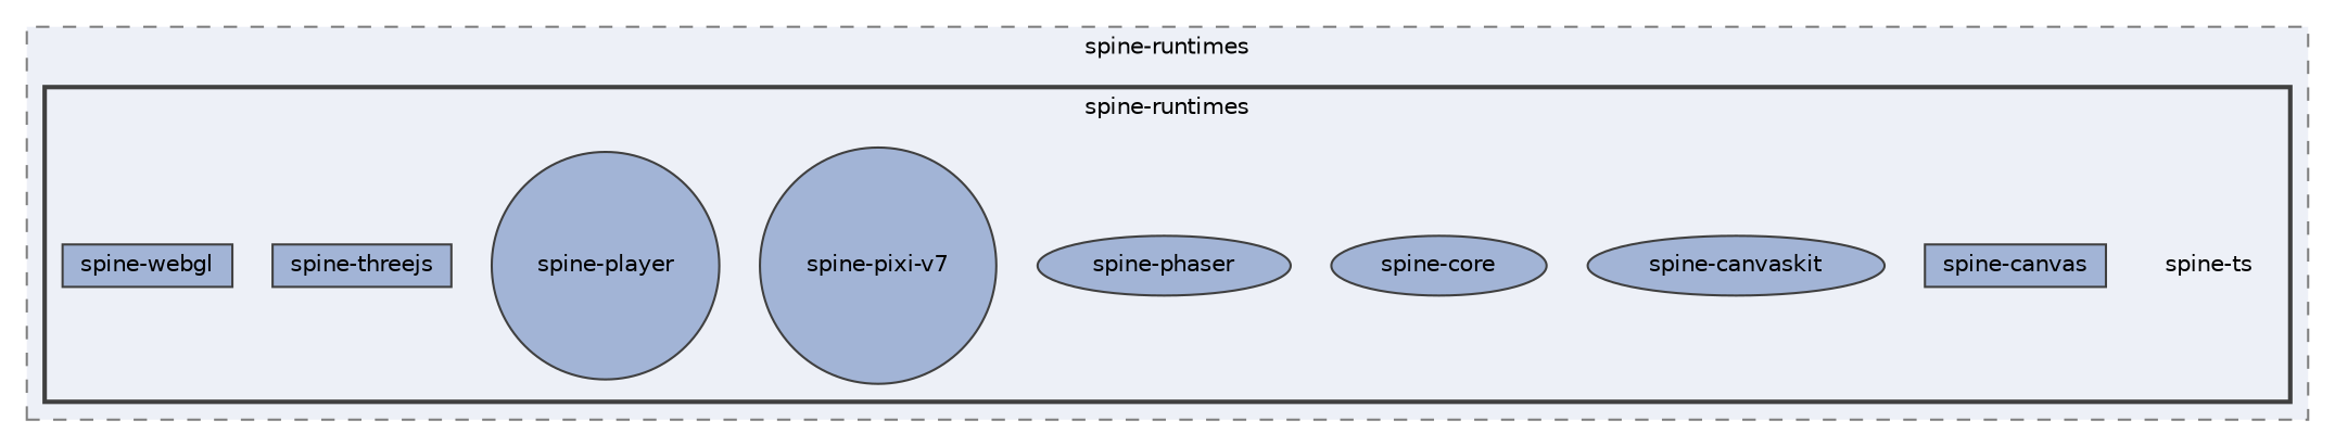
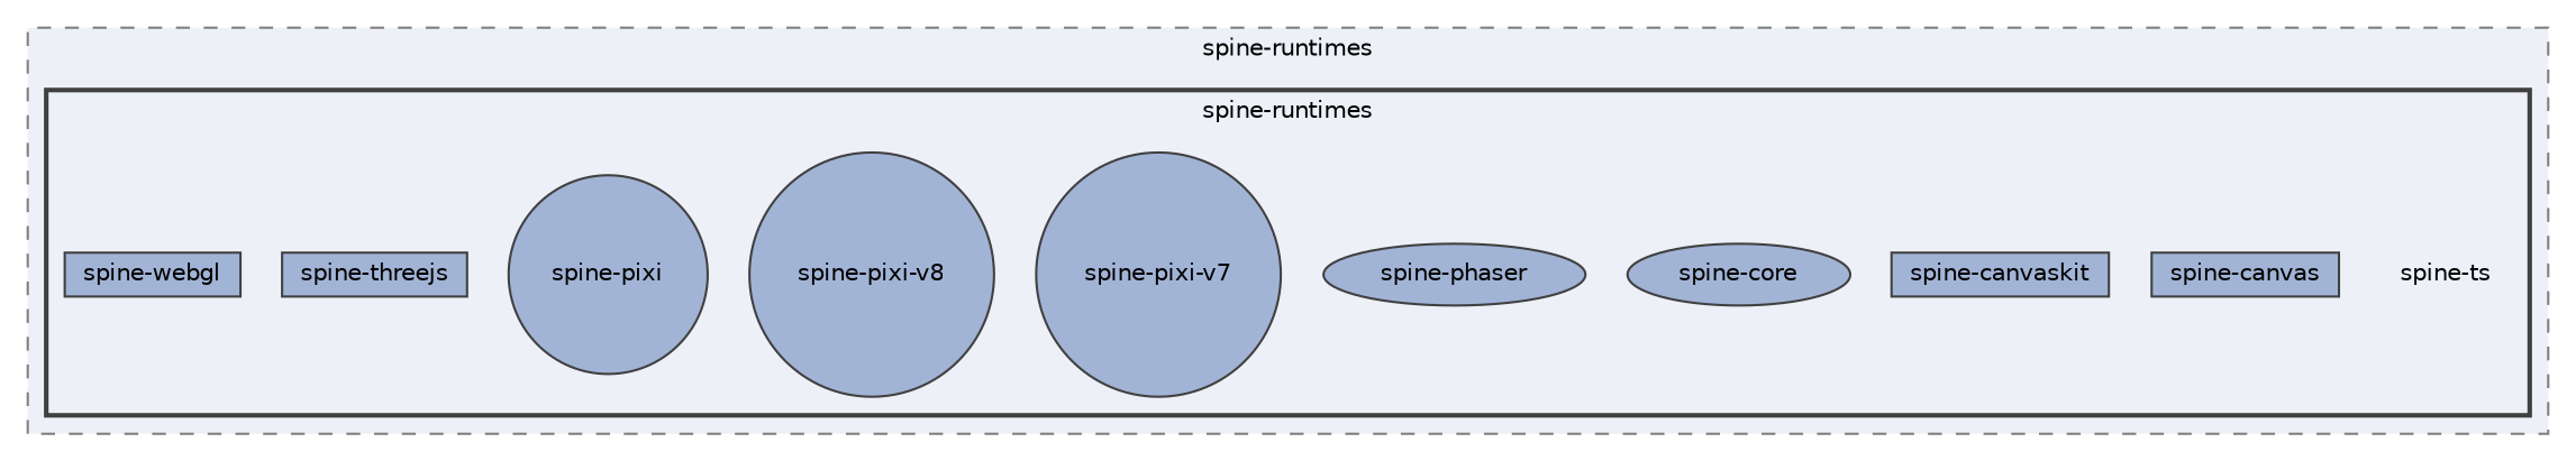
  digraph {
    compound=true
    node [fontname=Helvetica fontsize=10 shape=box color=grey25 fillcolor="#a2b4d6" style=filled]
    n1 [height=0.2 label="spine-ts" shape=plaintext width=0.4 color="" fillcolor="" style=""]
    n2 [height=0.2 label="spine-canvas" width=0.4]
-   n3 [height=0.2 label="spine-canvaskit" shape=ellipse width=0.4]
+   n3 [height=0.2 label="spine-canvaskit" width=0.4]
    n4 [height=0.2 label="spine-core" shape=ellipse width=0.4]
    n5 [height=0.2 label="spine-phaser" shape=ellipse width=0.4]
    n6 [height=0.2 label="spine-pixi-v7" shape=circle width=0.4]
-   n8 [height=0.2 label="spine-player" shape=circle width=0.4]
+   n7 [height=0.2 label="spine-pixi-v8" shape=circle width=0.4]
+   n8 [height=0.2 label="spine-pixi" shape=circle width=0.4]
    n9 [height=0.2 label="spine-threejs" width=0.4]
    n10 [height=0.2 label="spine-webgl" width=0.4]
    subgraph cluster_1 {
      bgcolor="#edf0f7"
      fontname=Helvetica
      fontsize=10
      label="spine-runtimes"
      pencolor=grey50
      style="filled,dashed"
      subgraph cluster_2 {
        bgcolor="#edf0f7"
        fontname=Helvetica
        fontsize=10
        pencolor=grey25
        style="filled,bold"
        n1
        n2
        n3
        n4
        n5
        n6
+       n7
        n8
        n9
        n10
      }
    }
  }
